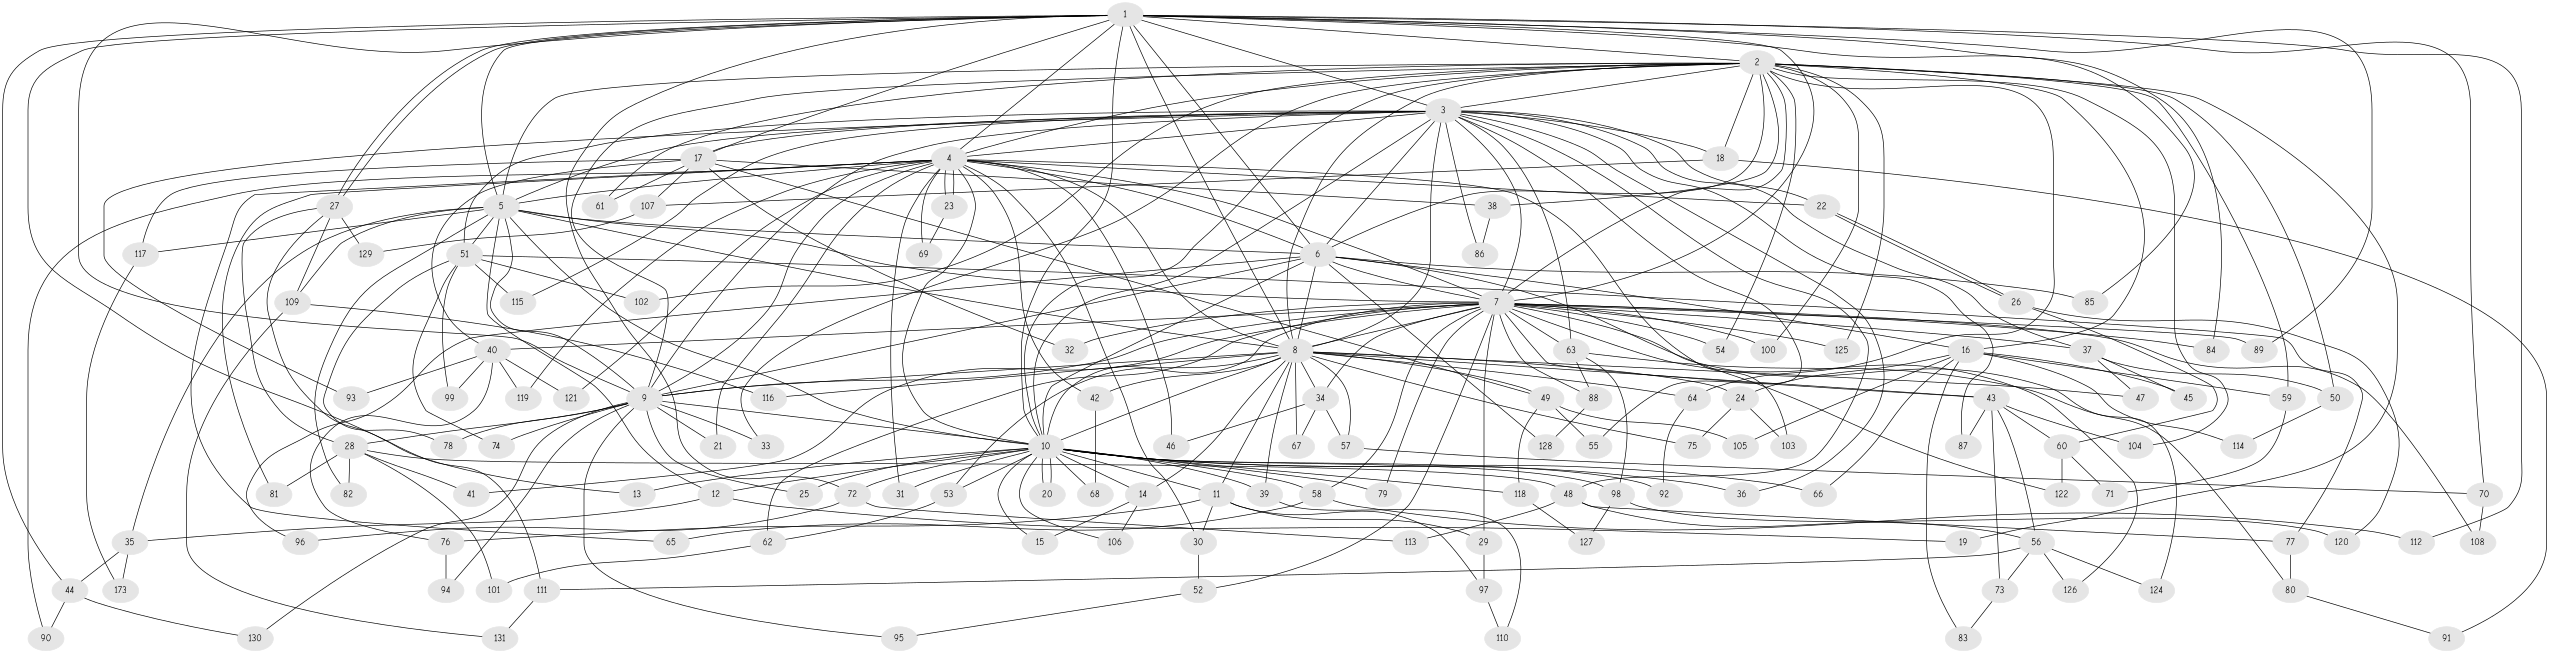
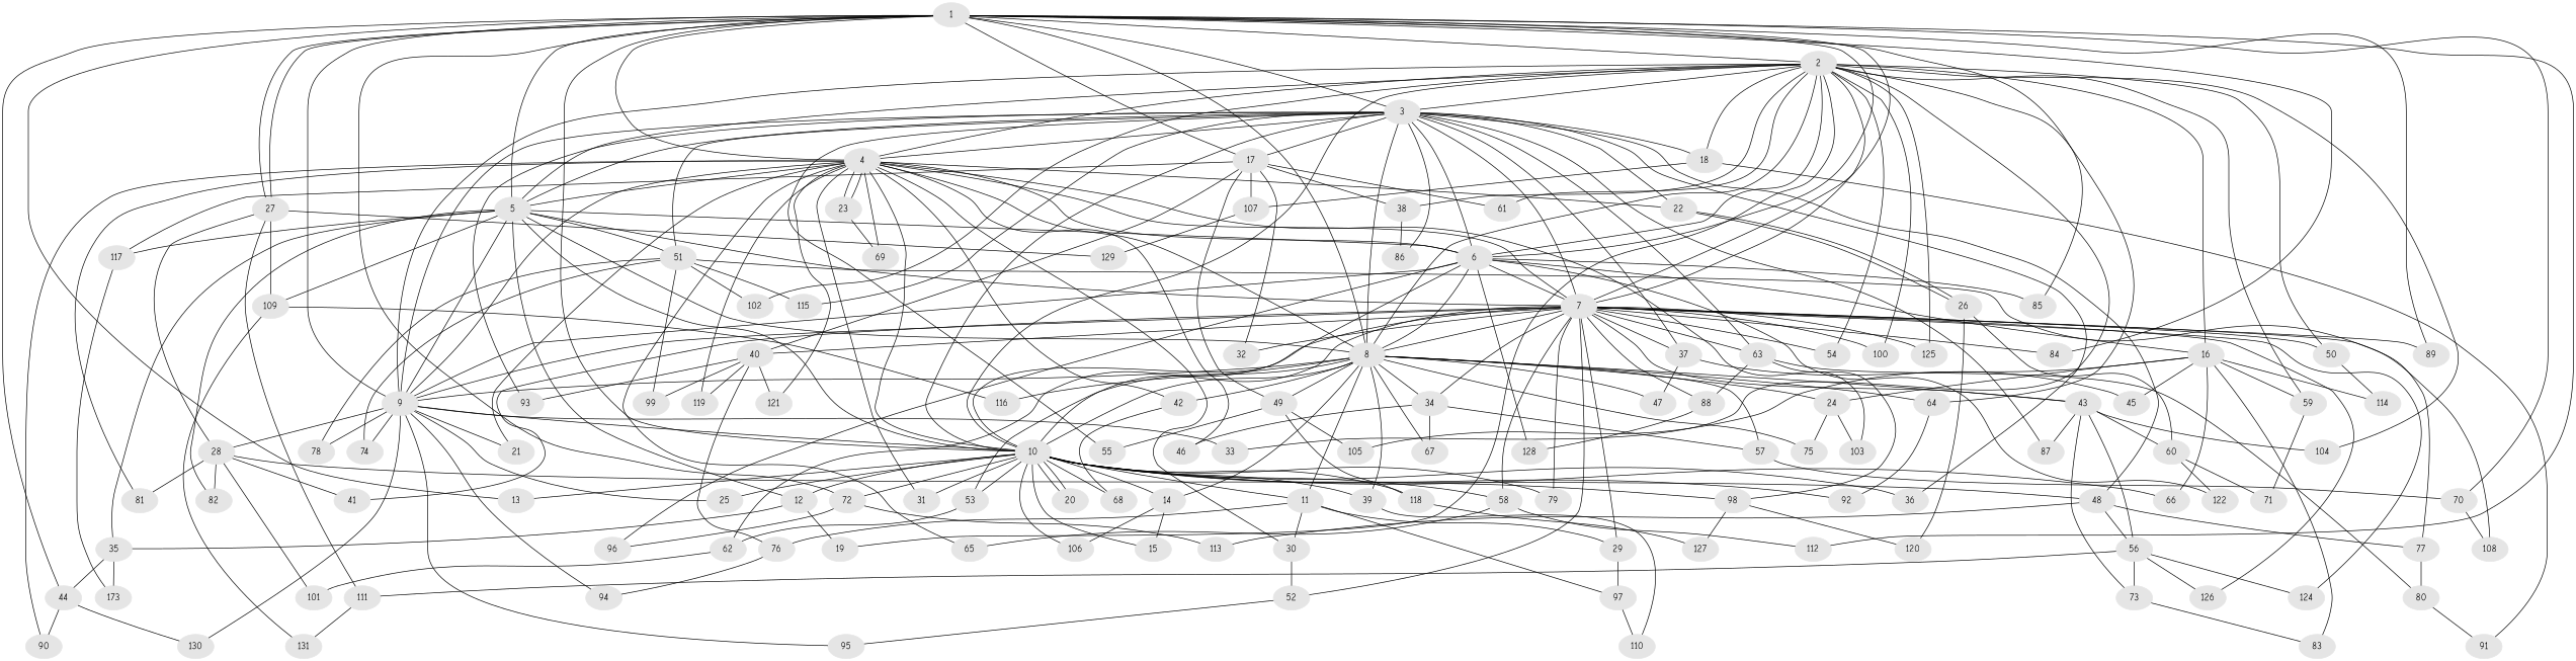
  graph {
    fontname="Comic Neue"
    node [color=gray90 fontname="Comic Neue" style=filled]
    edge [fontname="Comic Neue"]
    1
    2
    3
    4
    5
    6
    7
    8
    9
    10
    13
    17
    27
    44
    70
    72
    84
    89
    112
    85
    16
    18
    19
    33
    38
    50
    54
    59
    61
    64
    100
    102
    104
    125
    22
    36
    37
    48
    51
    55
    63
    86
    87
    93
    115
    21
    23
    30
    31
    42
    46
    65
    69
    81
    90
    103
    119
    121
    12
    35
    82
    109
    117
    96
    122
    128
    29
    32
    34
    40
    41
    43
    52
    58
    62
    79
    88
    108
    124
    126
    11
    14
    24
    39
    47
    49
    53
    57
    67
    75
    116
    25
    28
    74
    78
    94
    95
    130
    15
    20
    66
    68
    92
    98
    106
    118
    107
    111
    129
    113
    45
    83
    105
    114
    91
    71
    26
    56
    77
    99
    80
    n122 [label=173]
    131
    97
    76
    60
    73
    101
    110
    120
    127
    1 -- 2
    1 -- 3
    1 -- 4
    1 -- 5
    1 -- 6
    1 -- 7
    1 -- 8
    1 -- 9
    1 -- 10
    1 -- 13
    1 -- 17
    1 -- 27
    1 -- 27
    1 -- 44
    1 -- 70
    1 -- 72
    1 -- 84
    1 -- 89
    1 -- 112
    1 -- 85
    2 -- 3
    2 -- 4
    2 -- 5
    2 -- 6
    2 -- 7
    2 -- 8
    2 -- 9
    2 -- 10
    2 -- 16
    2 -- 18
    2 -- 19
    2 -- 33
    2 -- 38
    2 -- 50
    2 -- 54
    2 -- 59
    2 -- 61
    2 -- 64
    2 -- 100
    2 -- 102
    2 -- 104
    2 -- 125
    3 -- 4
    3 -- 5
    3 -- 6
    3 -- 7
    3 -- 8
    3 -- 9
    3 -- 10
    3 -- 17
    3 -- 18
    3 -- 22
    3 -- 36
    3 -- 37
    3 -- 48
    3 -- 51
    3 -- 55
    3 -- 63
    3 -- 86
    3 -- 87
    3 -- 93
    3 -- 115
    4 -- 5
    4 -- 6
    4 -- 7
    4 -- 8
    4 -- 9
    4 -- 10
    4 -- 22
    4 -- 21
    4 -- 23
    4 -- 23
    4 -- 30
    4 -- 31
    4 -- 42
    4 -- 46
    4 -- 65
    4 -- 69
    4 -- 81
    4 -- 90
    4 -- 103
    4 -- 119
    4 -- 121
    5 -- 6
    5 -- 7
    5 -- 8
    5 -- 9
    5 -- 10
    5 -- 51
    5 -- 12
    5 -- 35
    5 -- 82
    5 -- 109
    5 -- 117
    6 -- 7
    6 -- 8
    6 -- 9
    6 -- 10
    6 -- 85
    6 -- 16
    6 -- 96
    6 -- 122
    6 -- 128
    7 -- 8
    7 -- 9
    7 -- 10
    7 -- 84
    7 -- 89
-   37 -- 50
+   7 -- 50
    7 -- 54
    7 -- 100
    7 -- 125
    7 -- 37
    7 -- 63
    7 -- 29
    7 -- 32
    7 -- 34
    7 -- 40
    7 -- 41
    7 -- 43
    7 -- 52
    7 -- 58
    7 -- 62
    7 -- 79
    7 -- 88
    7 -- 108
    7 -- 124
    7 -- 126
    8 -- 9
    8 -- 10
    8 -- 64
    8 -- 42
    8 -- 34
    8 -- 43
    8 -- 11
    8 -- 14
    8 -- 24
    8 -- 39
    8 -- 47
    8 -- 49
    8 -- 53
    8 -- 57
    8 -- 67
    8 -- 75
    8 -- 116
    9 -- 10
    9 -- 33
    9 -- 21
    9 -- 25
    9 -- 28
    9 -- 74
    9 -- 78
    9 -- 94
    9 -- 95
    9 -- 130
    10 -- 13
    10 -- 72
    10 -- 36
    10 -- 31
    10 -- 12
    10 -- 58
    10 -- 79
    10 -- 11
    10 -- 14
    10 -- 39
    10 -- 53
    10 -- 25
    10 -- 15
    10 -- 20
    10 -- 20
    10 -- 66
    10 -- 68
    10 -- 92
    10 -- 98
    10 -- 106
    10 -- 118
    17 -- 38
    17 -- 61
    17 -- 117
    17 -- 32
    17 -- 40
    17 -- 49
    17 -- 107
    27 -- 109
    27 -- 28
    27 -- 111
    27 -- 129
    44 -- 90
    44 -- 130
    70 -- 108
    72 -- 96
    72 -- 113
    16 -- 59
    16 -- 24
    16 -- 66
    16 -- 45
    16 -- 83
    16 -- 105
    16 -- 114
    18 -- 107
    18 -- 91
    38 -- 86
    50 -- 114
    59 -- 71
    64 -- 92
    22 -- 26
    22 -- 26
    37 -- 47
    37 -- 45
    48 -- 113
    48 -- 56
    48 -- 77
    51 -- 102
    51 -- 115
    51 -- 74
    51 -- 78
    51 -- 77
    51 -- 99
    63 -- 88
    63 -- 98
    63 -- 80
    23 -- 69
    30 -- 52
    42 -- 68
    12 -- 19
    12 -- 35
    35 -- 44
    35 -- n122
    109 -- 116
    109 -- 131
    117 -- n122
    29 -- 97
    34 -- 46
    34 -- 57
    34 -- 67
    40 -- 93
    40 -- 119
    40 -- 121
    40 -- 99
    40 -- 76
    43 -- 104
    43 -- 87
    43 -- 56
    43 -- 60
    43 -- 73
    52 -- 95
    58 -- 112
    58 -- 65
    62 -- 101
    88 -- 128
    11 -- 30
    11 -- 29
    11 -- 97
    11 -- 76
    14 -- 15
    14 -- 106
    24 -- 103
    24 -- 75
    39 -- 110
    49 -- 55
    49 -- 118
    49 -- 105
    53 -- 62
    57 -- 70
    28 -- 48
    28 -- 81
    28 -- 82
    28 -- 41
    28 -- 101
    98 -- 120
    98 -- 127
    118 -- 127
    107 -- 129
    111 -- 131
    26 -- 60
    26 -- 120
    56 -- 124
    56 -- 126
    56 -- 111
    56 -- 73
    77 -- 80
    80 -- 91
    97 -- 110
    76 -- 94
    60 -- 122
    60 -- 71
    73 -- 83
  }
